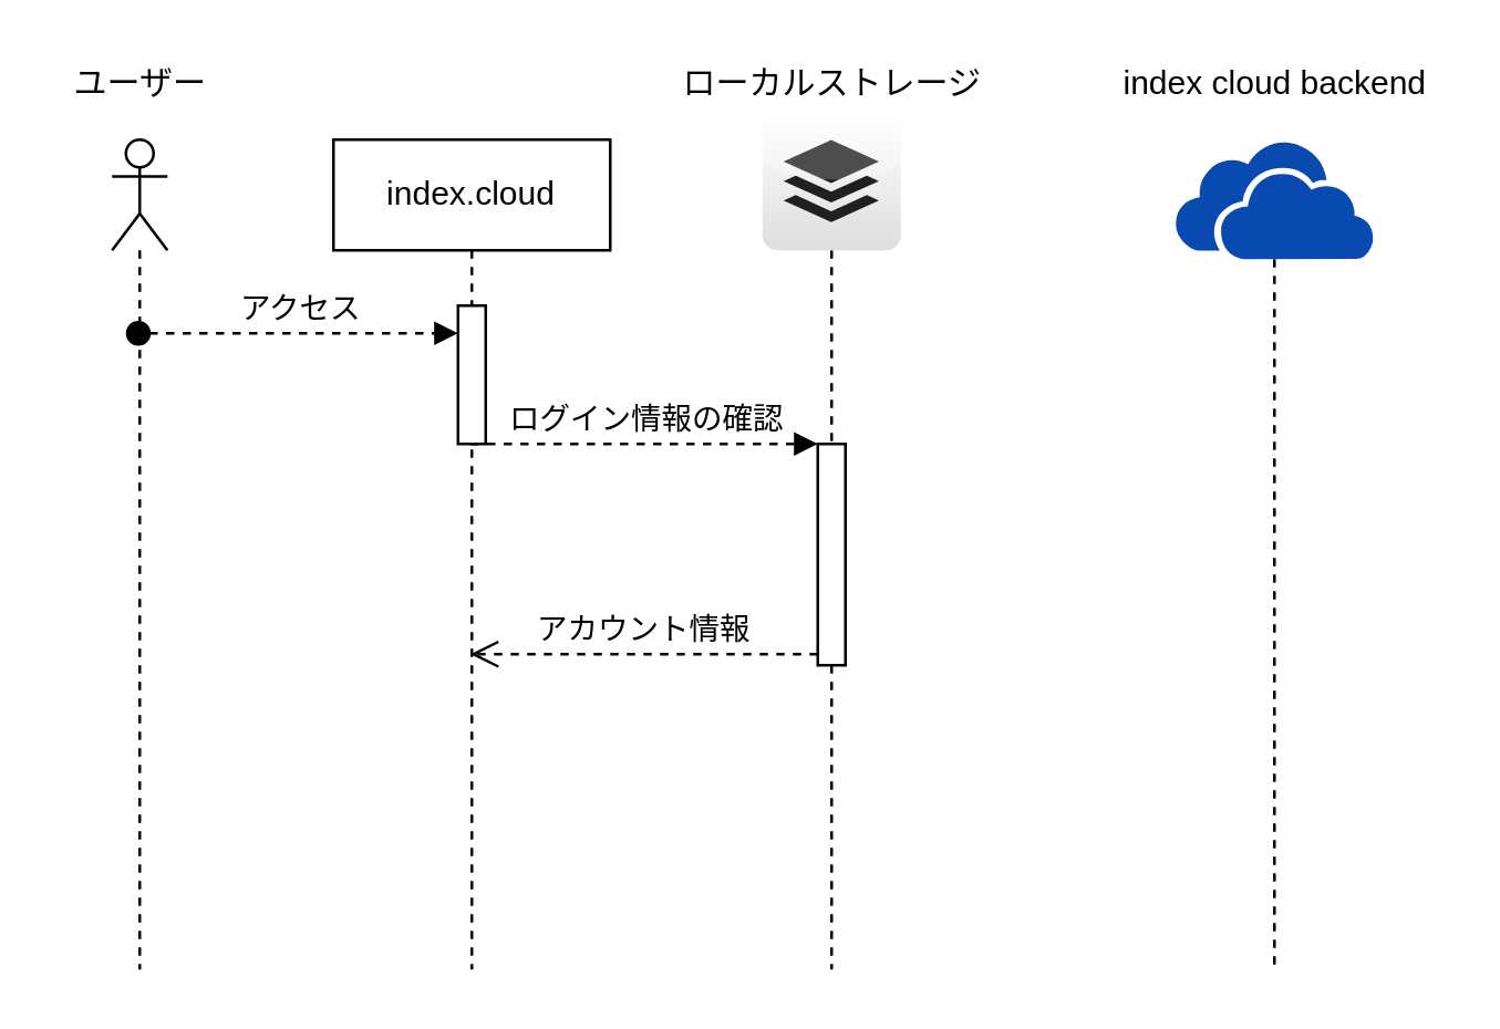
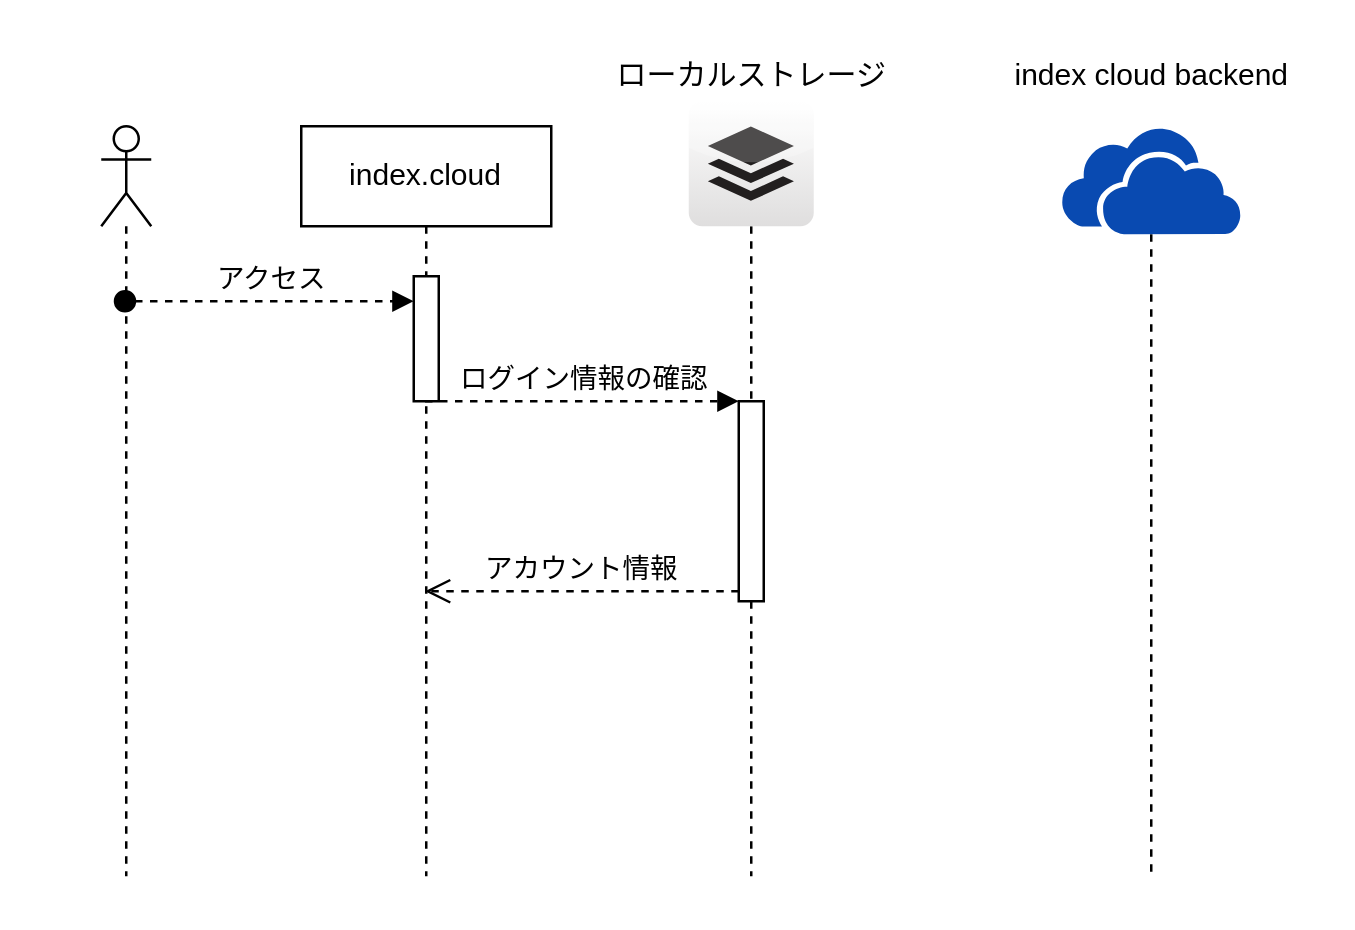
  <mxCell id="0" />
  <mxCell id="1" parent="0" />
  <mxCell id="2" value="" style="group" parent="1" vertex="1" connectable="0"><mxGeometry x="400" y="20" width="120" height="330" as="geometry" /></mxCell>
  <mxCell id="3" style="edgeStyle=none;html=1;endArrow=none;endFill=0;dashed=1;" parent="2" source="4" edge="1"><mxGeometry relative="1" as="geometry"><mxPoint x="60.0" y="330" as="targetPoint" /></mxGeometry></mxCell>
  <mxCell id="4" value="" style="dashed=0;outlineConnect=0;html=1;align=center;labelPosition=center;verticalLabelPosition=bottom;verticalAlign=top;shape=mxgraph.weblogos.onedrive;fillColor=#094AB1;strokeColor=none" parent="2" vertex="1"><mxGeometry x="24.4" y="30" width="71.2" height="43.2" as="geometry" /></mxCell>
  <mxCell id="5" value="index cloud backend" style="text;html=1;align=center;verticalAlign=middle;resizable=0;points=[];autosize=1;strokeColor=none;" parent="2" vertex="1"><mxGeometry width="120" height="20" as="geometry" /></mxCell>
  <mxCell id="6" value="" style="group" parent="1" vertex="1" connectable="0"><mxGeometry x="20" y="20" width="60" height="330" as="geometry" /></mxCell>
  <mxCell id="7" value="" style="shape=umlLifeline;participant=umlActor;perimeter=lifelinePerimeter;whiteSpace=wrap;html=1;container=1;collapsible=0;recursiveResize=0;verticalAlign=top;spacingTop=36;outlineConnect=0;" parent="6" vertex="1"><mxGeometry x="20" y="30" width="20" height="300" as="geometry" /></mxCell>
- <mxCell id="8" value="ユーザー" style="text;html=1;align=center;verticalAlign=middle;resizable=0;points=[];autosize=1;strokeColor=none;" parent="6" vertex="1"><mxGeometry width="60" height="20" as="geometry" /></mxCell>
  <mxCell id="9" value="index.cloud" style="shape=umlLifeline;perimeter=lifelinePerimeter;whiteSpace=wrap;html=1;container=1;collapsible=0;recursiveResize=0;outlineConnect=0;" parent="1" vertex="1"><mxGeometry x="120" y="50" width="100" height="300" as="geometry" /></mxCell>
  <mxCell id="10" value="" style="html=1;points=[];perimeter=orthogonalPerimeter;" parent="9" vertex="1"><mxGeometry x="45" y="60" width="10" height="50" as="geometry" /></mxCell>
  <mxCell id="11" value="アクセス" style="html=1;verticalAlign=bottom;startArrow=oval;endArrow=block;startSize=8;dashed=1;" parent="1" source="7" target="10" edge="1"><mxGeometry relative="1" as="geometry"><mxPoint x="105" y="110" as="sourcePoint" /><Array as="points"><mxPoint x="90" y="120" /></Array></mxGeometry></mxCell>
  <mxCell id="12" value="" style="group" parent="1" vertex="1" connectable="0"><mxGeometry x="240" y="20" width="120" height="330" as="geometry" /></mxCell>
  <mxCell id="13" style="edgeStyle=none;html=1;dashed=1;endArrow=none;endFill=0;" parent="12" source="14" edge="1"><mxGeometry relative="1" as="geometry"><mxPoint x="60" y="330" as="targetPoint" /></mxGeometry></mxCell>
  <mxCell id="14" value="" style="dashed=0;outlineConnect=0;html=1;align=center;labelPosition=center;verticalLabelPosition=bottom;verticalAlign=top;shape=mxgraph.webicons.buffer;gradientColor=#DFDEDE" parent="12" vertex="1"><mxGeometry x="35" y="20" width="50" height="50" as="geometry" /></mxCell>
  <mxCell id="15" value="ローカルストレージ" style="text;html=1;align=center;verticalAlign=middle;resizable=0;points=[];autosize=1;strokeColor=none;" parent="12" vertex="1"><mxGeometry width="120" height="20" as="geometry" /></mxCell>
  <mxCell id="16" value="" style="html=1;points=[];perimeter=orthogonalPerimeter;" parent="12" vertex="1"><mxGeometry x="55" y="140" width="10" height="80" as="geometry" /></mxCell>
  <mxCell id="17" value="ログイン情報の確認" style="html=1;verticalAlign=bottom;endArrow=block;entryX=0;entryY=0;dashed=1;" parent="1" source="9" target="16" edge="1"><mxGeometry relative="1" as="geometry"><mxPoint x="250" y="160" as="sourcePoint" /></mxGeometry></mxCell>
  <mxCell id="18" value="アカウント情報" style="html=1;verticalAlign=bottom;endArrow=open;dashed=1;endSize=8;exitX=0;exitY=0.95;" parent="1" source="16" target="9" edge="1"><mxGeometry relative="1" as="geometry"><mxPoint x="225" y="236" as="targetPoint" /></mxGeometry></mxCell>
